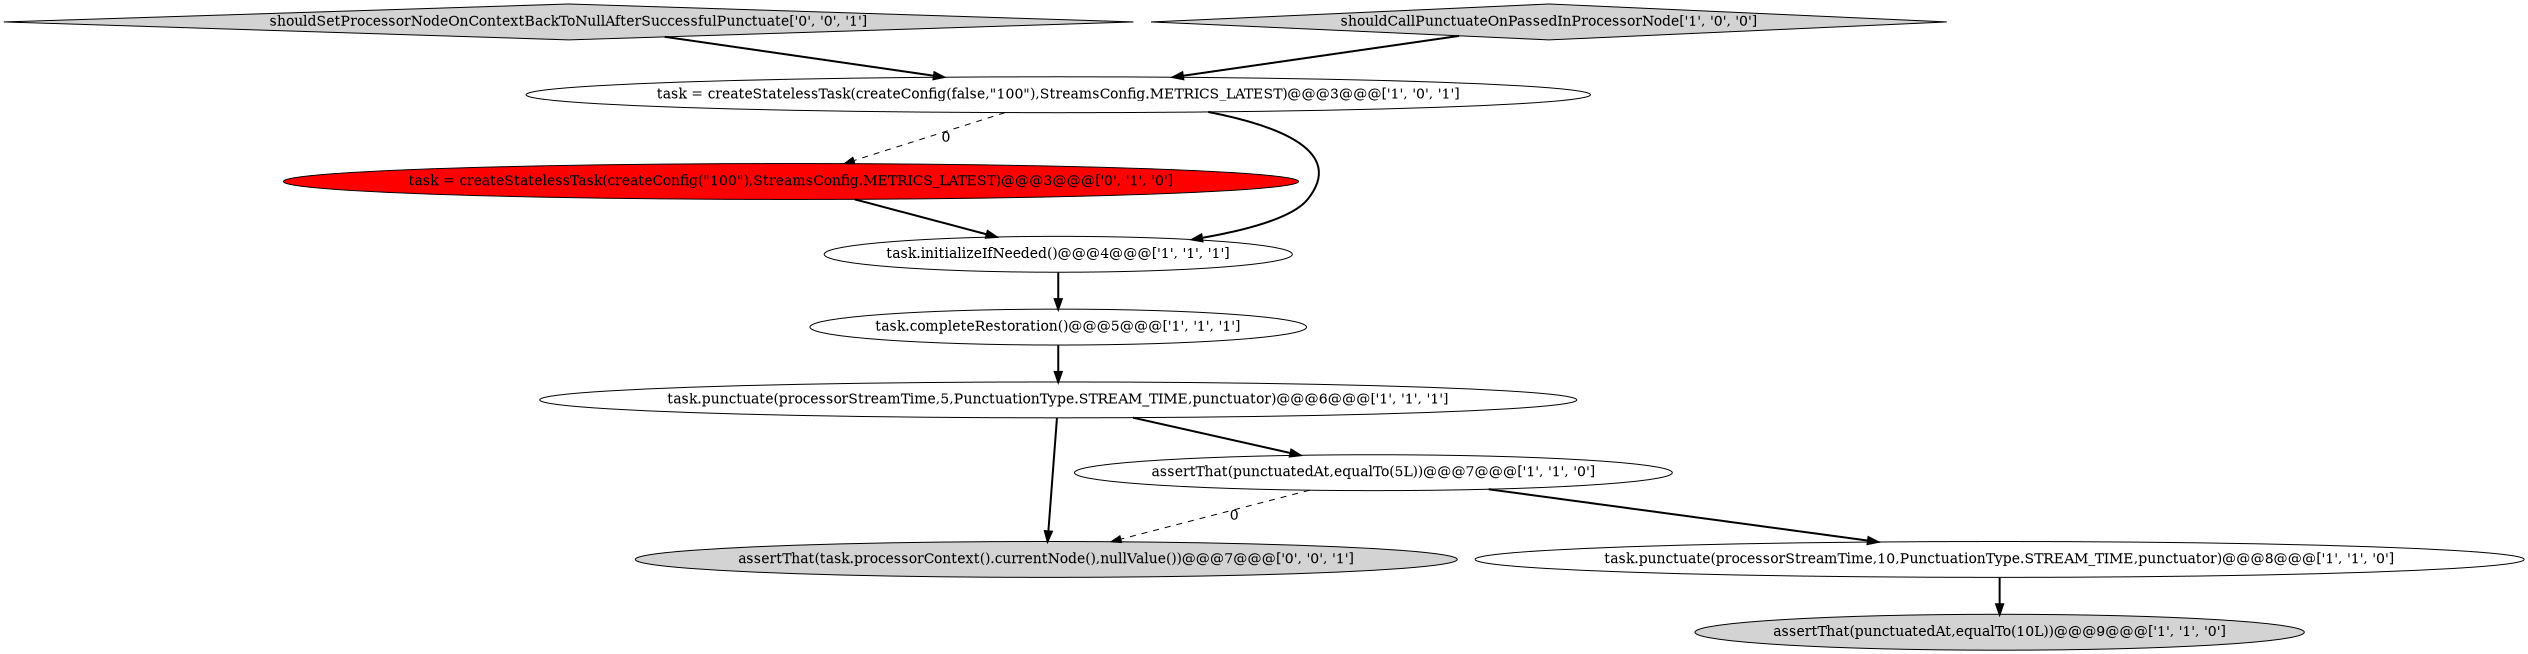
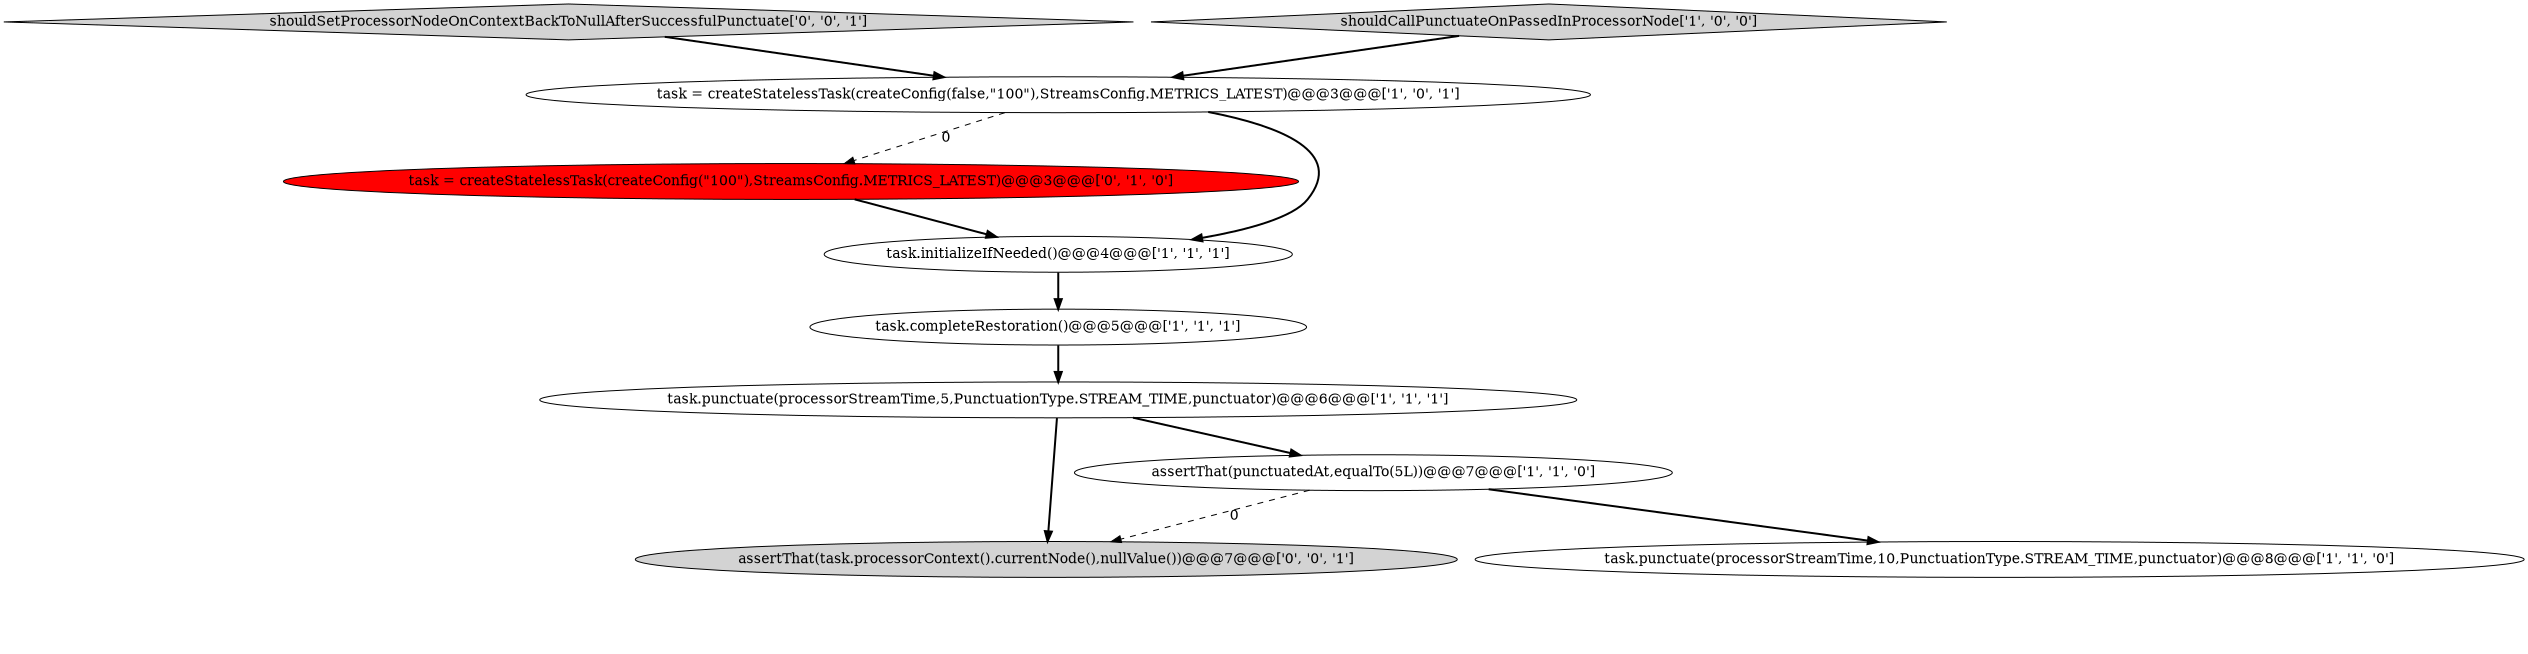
  digraph {
    node [fillcolor=white shape=ellipse style=filled]
    edge [style=bold]
    n1 [label="task = createStatelessTask(createConfig(false,\"100\"),StreamsConfig.METRICS_LATEST)@@@3@@@['1', '0', '1']"]
    n2 [fillcolor=red label="task = createStatelessTask(createConfig(\"100\"),StreamsConfig.METRICS_LATEST)@@@3@@@['0', '1', '0']"]
    n3 [label="task.initializeIfNeeded()@@@4@@@['1', '1', '1']"]
    n4 [label="task.completeRestoration()@@@5@@@['1', '1', '1']"]
    n5 [fillcolor=lightgray label="assertThat(task.processorContext().currentNode(),nullValue())@@@7@@@['0', '0', '1']"]
    n6 [label="assertThat(punctuatedAt,equalTo(5L))@@@7@@@['1', '1', '0']"]
    n7 [label="task.punctuate(processorStreamTime,10,PunctuationType.STREAM_TIME,punctuator)@@@8@@@['1', '1', '0']"]
-   n8 [fillcolor=lightgray label="assertThat(punctuatedAt,equalTo(10L))@@@9@@@['1', '1', '0']"]
    n9 [fillcolor=lightgray label="shouldSetProcessorNodeOnContextBackToNullAfterSuccessfulPunctuate['0', '0', '1']" shape=diamond]
    n10 [fillcolor=lightgray label="shouldCallPunctuateOnPassedInProcessorNode['1', '0', '0']" shape=diamond]
    n11 [label="task.punctuate(processorStreamTime,5,PunctuationType.STREAM_TIME,punctuator)@@@6@@@['1', '1', '1']"]
    n1 -> n2 [label=0 style=dashed]
    n1 -> n3
    n2 -> n3
    n3 -> n4
    n4 -> n11
    n6 -> n5 [label=0 style=dashed]
    n6 -> n7
-   n7 -> n8
    n9 -> n1
    n10 -> n1
    n11 -> n5
    n11 -> n6
  }
